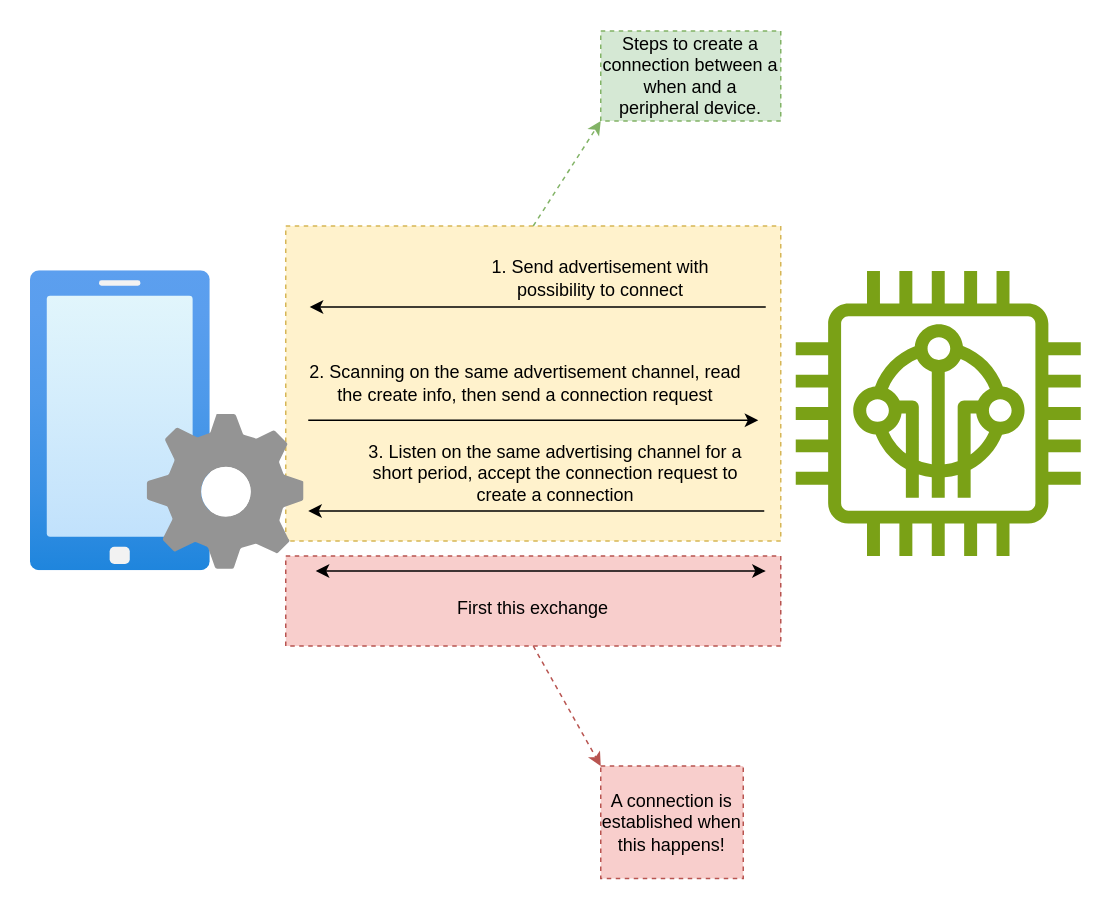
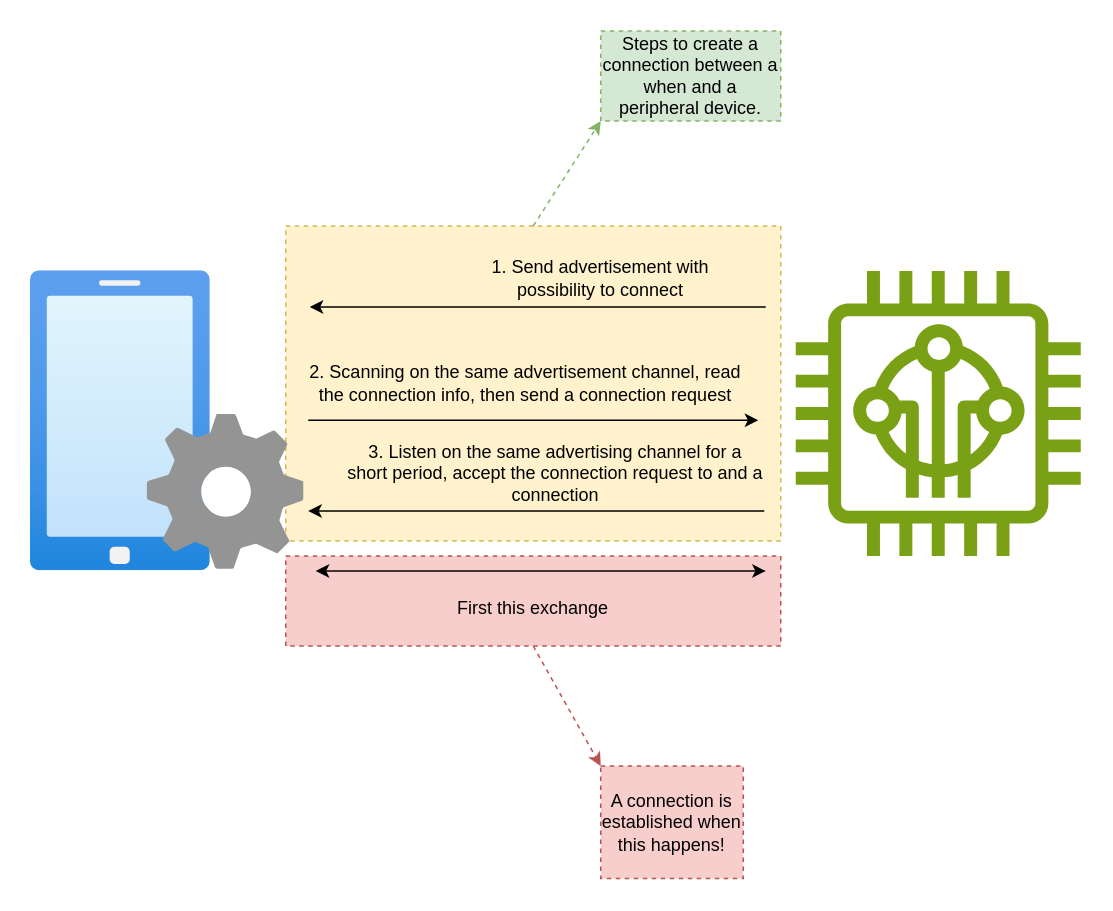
  <mxCell id="0" />
  <mxCell id="1" parent="0" />
  <mxCell id="2" value="" style="rounded=0;whiteSpace=wrap;html=1;fillColor=#f8cecc;strokeColor=#b85450;dashed=1;" vertex="1" parent="1"><mxGeometry x="190" y="370" width="330" height="60" as="geometry" /></mxCell>
  <mxCell id="3" value="" style="rounded=0;whiteSpace=wrap;html=1;dashed=1;fillColor=#fff2cc;strokeColor=#d6b656;" vertex="1" parent="1"><mxGeometry x="190" y="150" width="330" height="210" as="geometry" /></mxCell>
  <mxCell id="4" value="" style="image;aspect=fixed;html=1;points=[];align=center;fontSize=12;image=img/lib/azure2/intune/Device_Configuration.svg;" vertex="1" parent="1"><mxGeometry x="20" y="180" width="182.35" height="200" as="geometry" /></mxCell>
  <mxCell id="5" value="" style="sketch=0;outlineConnect=0;fontColor=#232F3E;gradientColor=none;fillColor=#7AA116;strokeColor=none;dashed=0;verticalLabelPosition=bottom;verticalAlign=top;align=center;html=1;fontSize=12;fontStyle=0;aspect=fixed;pointerEvents=1;shape=mxgraph.aws4.iot_thing_freertos_device;" vertex="1" parent="1"><mxGeometry x="530" y="180" width="190" height="190" as="geometry" /></mxCell>
  <mxCell id="6" value="" style="endArrow=classic;html=1;rounded=0;entryX=1.02;entryY=0.12;entryDx=0;entryDy=0;entryPerimeter=0;" edge="1" parent="1" target="4"><mxGeometry width="50" height="50" relative="1" as="geometry"><mxPoint x="510" y="204" as="sourcePoint" /><mxPoint x="310" y="270" as="targetPoint" /></mxGeometry></mxCell>
  <mxCell id="7" value="1. Send advertisement with possibility to connect" style="text;html=1;align=center;verticalAlign=middle;whiteSpace=wrap;rounded=0;" vertex="1" parent="1"><mxGeometry x="310" y="170" width="180" height="30" as="geometry" /></mxCell>
  <mxCell id="8" value="" style="endArrow=classic;html=1;rounded=0;" edge="1" parent="1"><mxGeometry width="50" height="50" relative="1" as="geometry"><mxPoint x="205" y="279.5" as="sourcePoint" /><mxPoint x="505" y="279.5" as="targetPoint" /></mxGeometry></mxCell>
- <mxCell id="9" value="2. Scanning on the same advertisement channel, read the create info, then send a connection request " style="text;html=1;align=center;verticalAlign=middle;whiteSpace=wrap;rounded=0;" vertex="1" parent="1"><mxGeometry x="205" y="240" width="290" height="30" as="geometry" /></mxCell>
+ <mxCell id="9" value="2. Scanning on the same advertisement channel, read the connection info, then send a connection request " style="text;html=1;align=center;verticalAlign=middle;whiteSpace=wrap;rounded=0;" vertex="1" parent="1"><mxGeometry x="205" y="240" width="290" height="30" as="geometry" /></mxCell>
  <mxCell id="10" value="" style="endArrow=classic;html=1;rounded=0;entryX=1.02;entryY=0.12;entryDx=0;entryDy=0;entryPerimeter=0;" edge="1" parent="1"><mxGeometry width="50" height="50" relative="1" as="geometry"><mxPoint x="509" y="340" as="sourcePoint" /><mxPoint x="205" y="340" as="targetPoint" /></mxGeometry></mxCell>
- <mxCell id="11" value="3. Listen on the same advertising channel for a short period, accept the connection request to create a connection" style="text;html=1;align=center;verticalAlign=middle;whiteSpace=wrap;rounded=0;" vertex="1" parent="1"><mxGeometry x="230" y="300" width="280" height="30" as="geometry" /></mxCell>
+ <mxCell id="11" value="3. Listen on the same advertising channel for a short period, accept the connection request to and a connection" style="text;html=1;align=center;verticalAlign=middle;whiteSpace=wrap;rounded=0;" vertex="1" parent="1"><mxGeometry x="230" y="300" width="280" height="30" as="geometry" /></mxCell>
  <mxCell id="12" value="" style="endArrow=classic;html=1;rounded=0;exitX=0.5;exitY=0;exitDx=0;exitDy=0;fillColor=#d5e8d4;strokeColor=#82b366;dashed=1;" edge="1" parent="1" source="3"><mxGeometry width="50" height="50" relative="1" as="geometry"><mxPoint x="260" y="350" as="sourcePoint" /><mxPoint x="400" y="80" as="targetPoint" /></mxGeometry></mxCell>
  <mxCell id="13" value="Steps to create a connection between a when and a peripheral device. " style="rounded=0;whiteSpace=wrap;html=1;fillColor=#d5e8d4;strokeColor=#82b366;dashed=1;" vertex="1" parent="1"><mxGeometry x="400" y="20" width="120" height="60" as="geometry" /></mxCell>
  <mxCell id="14" value="" style="endArrow=classic;startArrow=classic;html=1;rounded=0;" edge="1" parent="1"><mxGeometry width="50" height="50" relative="1" as="geometry"><mxPoint x="210" y="380" as="sourcePoint" /><mxPoint x="510" y="380" as="targetPoint" /></mxGeometry></mxCell>
  <mxCell id="15" value="First this exchange" style="text;html=1;align=center;verticalAlign=middle;whiteSpace=wrap;rounded=0;" vertex="1" parent="1"><mxGeometry x="300" y="390" width="110" height="30" as="geometry" /></mxCell>
  <mxCell id="16" value="A connection is established when this happens!" style="rounded=0;whiteSpace=wrap;html=1;fillColor=#f8cecc;strokeColor=#b85450;dashed=1;" vertex="1" parent="1"><mxGeometry x="400" y="510" width="95" height="75" as="geometry" /></mxCell>
  <mxCell id="17" value="" style="endArrow=classic;html=1;rounded=0;entryX=0;entryY=0;entryDx=0;entryDy=0;exitX=0.5;exitY=1;exitDx=0;exitDy=0;fillColor=#f8cecc;strokeColor=#b85450;dashed=1;" edge="1" parent="1" source="2" target="16"><mxGeometry width="50" height="50" relative="1" as="geometry"><mxPoint x="260" y="380" as="sourcePoint" /><mxPoint x="310" y="330" as="targetPoint" /></mxGeometry></mxCell>
